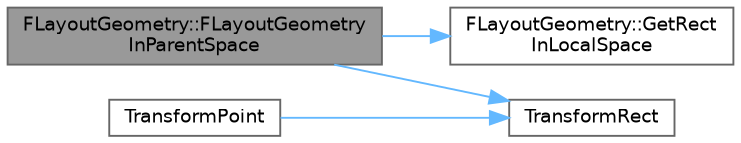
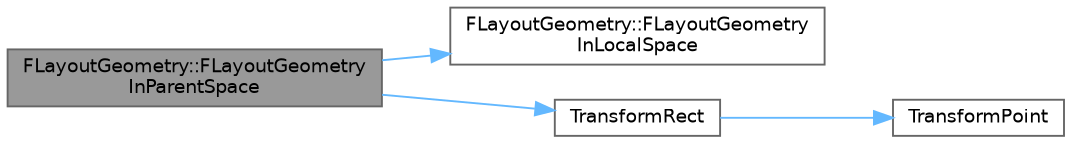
  digraph {
    rankdir=LR
    node [color=grey40 fillcolor=white fontname=Helvetica fontsize=10 shape=box style=filled]
    edge [color=steelblue1 fontname=Helvetica fontsize=10 labelfontname=Helvetica labelfontsize=10 style=solid]
    n1 [color=gray40 fillcolor=grey60 fontcolor=black height=0.2 label="FLayoutGeometry::FLayoutGeometry\lInParentSpace" width=0.4]
-   n2 [height=0.2 label="FLayoutGeometry::GetRect\lInLocalSpace" width=0.4]
+   n2 [height=0.2 label="FLayoutGeometry::FLayoutGeometry\lInLocalSpace" width=0.4]
    n3 [height=0.2 label=TransformRect width=0.4]
    n4 [height=0.2 label=TransformPoint width=0.4]
    n1 -> n2
    n1 -> n3
-   n4 -> n3
+   n3 -> n4
  }
